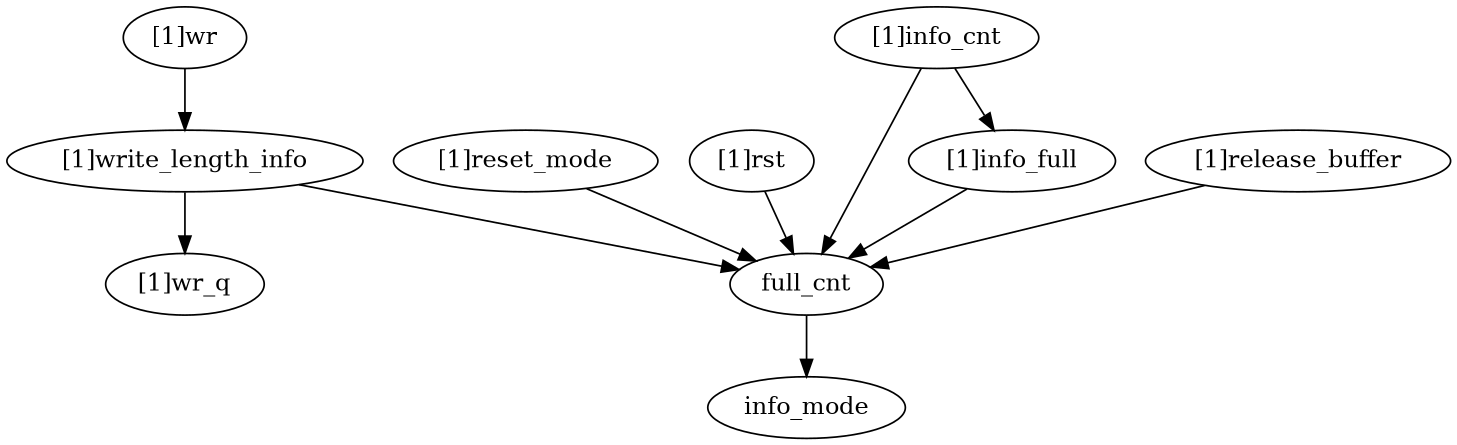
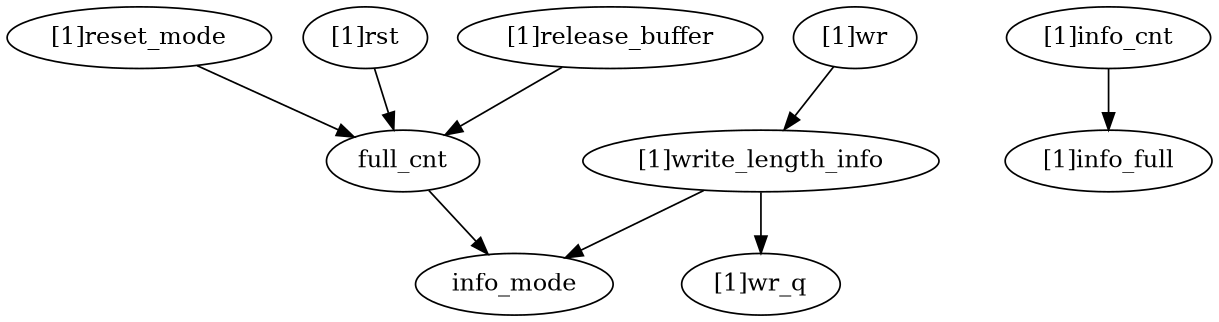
  strict digraph {
    node [complexity=6 importance=0.363907571689 rank=0.0431142980999]
    "[1]reset_mode" [complexity=3 importance=0.277678975489 rank=0.0925596584963]
    n2 [complexity=2 importance=0.0862285961999 label=full_cnt]
    n3 [complexity=0 importance=0.0264639346219 label=info_mode rank=0.0]
    "[1]rst" [complexity=3 rank=0.121302523896]
    "[1]wr_q" [complexity=9 importance=0.311200154431 rank=0.0345777949368]
    "[1]write_length_info" [importance=0.289339722719 rank=0.0482232871199]
    "[1]info_full" [complexity=4 importance=0.112692530822 rank=0.0281731327055]
    "[1]release_buffer" [rank=0.0606512619481]
    "[1]wr" [complexity=9 importance=0.308332909608 rank=0.0342592121787]
    "[1]info_cnt" [importance=0.2586857886]
    "[1]reset_mode" -> n2
    n2 -> n3
    "[1]rst" -> n2
-   "[1]write_length_info" -> n2
+   "[1]write_length_info" -> n3
    "[1]write_length_info" -> "[1]wr_q"
-   "[1]info_full" -> n2
    "[1]release_buffer" -> n2
    "[1]wr" -> "[1]write_length_info"
-   "[1]info_cnt" -> n2
    "[1]info_cnt" -> "[1]info_full"
  }
